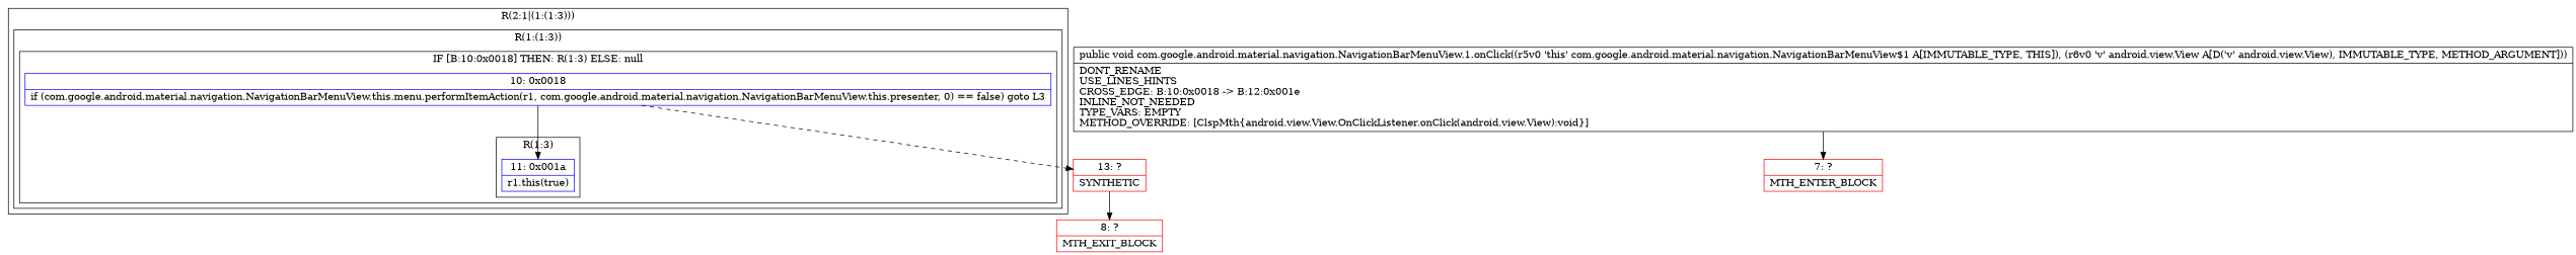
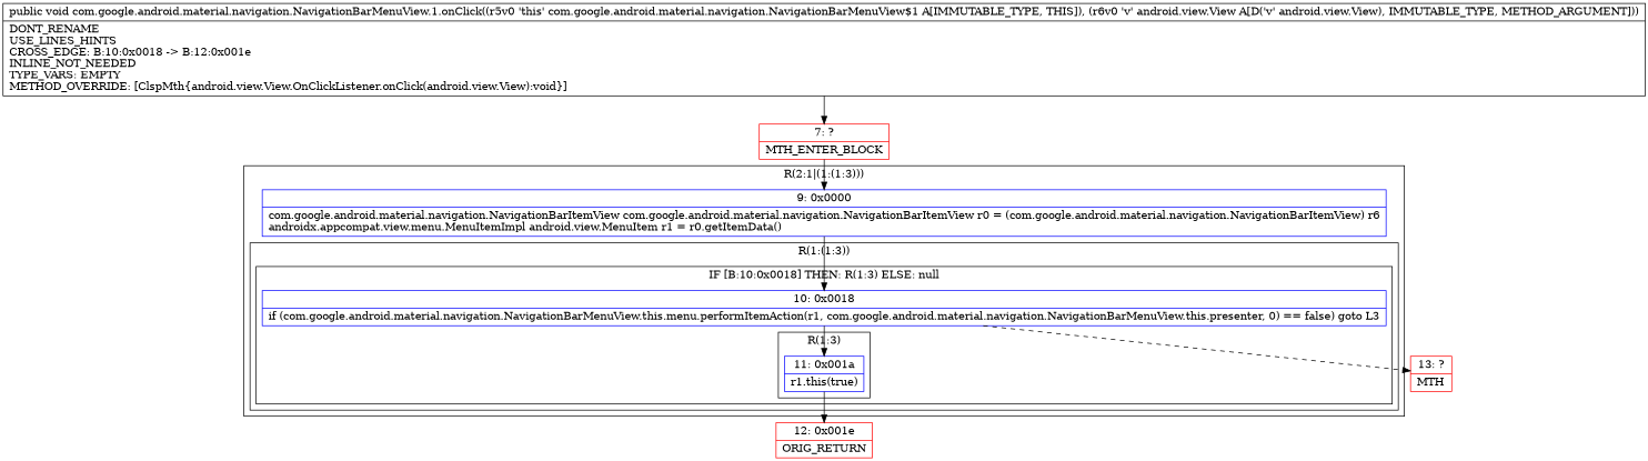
  digraph {
    node [color=red shape=record]
    n1 [color=blue label="{11\:\ 0x001a|r1.this(true)\l}"]
    n2 [color=blue label="{10\:\ 0x0018|if (com.google.android.material.navigation.NavigationBarMenuView.this.menu.performItemAction(r1, com.google.android.material.navigation.NavigationBarMenuView.this.presenter, 0) == false) goto L3\l}"]
-   n5 [label="{13\:\ ?|SYNTHETIC\l}"]
-   n6 [label="{8\:\ ?|MTH_EXIT_BLOCK\l}"]
+   n3 [color=blue label="{9\:\ 0x0000|com.google.android.material.navigation.NavigationBarItemView com.google.android.material.navigation.NavigationBarItemView r0 = (com.google.android.material.navigation.NavigationBarItemView) r6\landroidx.appcompat.view.menu.MenuItemImpl android.view.MenuItem r1 = r0.getItemData()\l}"]
+   n4 [label="{12\:\ 0x001e|ORIG_RETURN\l}"]
+   n5 [label="{13\:\ ?|MTH\l}"]
    n7 [label="{7\:\ ?|MTH_ENTER_BLOCK\l}"]
    n8 [label="{public void com.google.android.material.navigation.NavigationBarMenuView.1.onClick((r5v0 'this' com.google.android.material.navigation.NavigationBarMenuView$1 A[IMMUTABLE_TYPE, THIS]), (r6v0 'v' android.view.View A[D('v' android.view.View), IMMUTABLE_TYPE, METHOD_ARGUMENT]))  | DONT_RENAME\lUSE_LINES_HINTS\lCROSS_EDGE: B:10:0x0018 \-\> B:12:0x001e\lINLINE_NOT_NEEDED\lTYPE_VARS: EMPTY\lMETHOD_OVERRIDE: [ClspMth\{android.view.View.OnClickListener.onClick(android.view.View):void\}]\l}" color=""]
    subgraph cluster_1 {
      label="R(2:1|(1:(1:3)))"
+     n3
      subgraph cluster_2 {
        label="R(1:(1:3))"
        subgraph cluster_3 {
          label="IF [B:10:0x0018] THEN: R(1:3) ELSE: null"
          n2
          subgraph cluster_4 {
            label="R(1:3)"
            n1
          }
        }
      }
    }
+   n1 -> n4
    n2 -> n1
    n2 -> n5 [style=dashed]
-   n5 -> n6
+   n3 -> n2
+   n7 -> n3
    n8 -> n7
  }
